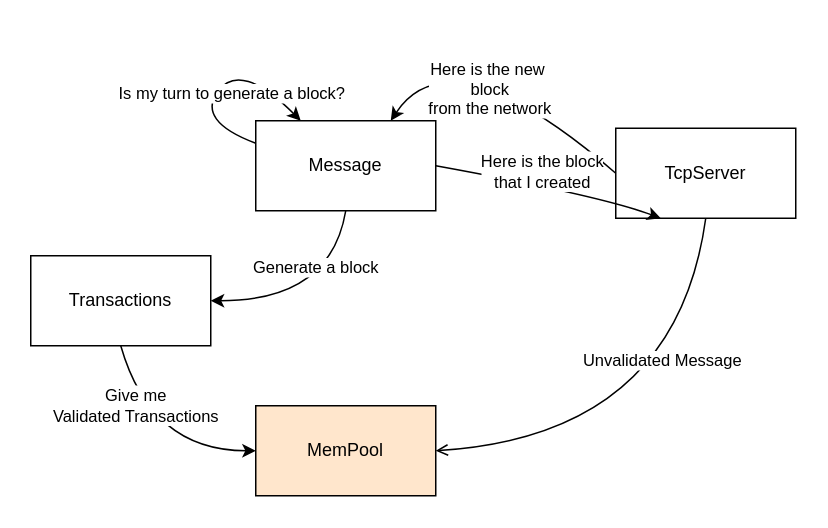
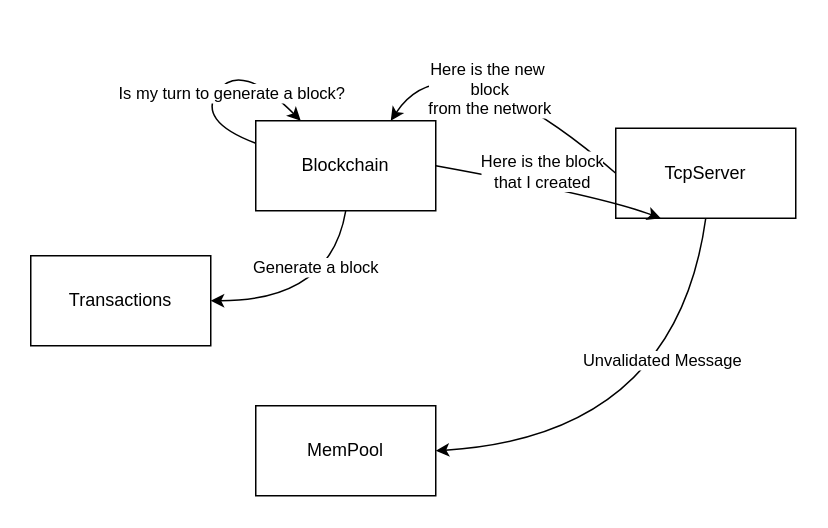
  <mxCell id="0" />
  <mxCell id="1" parent="0" />
  <mxCell id="2" value="Transactions" style="rounded=0;whiteSpace=wrap;html=1;" parent="1" vertex="1"><mxGeometry x="20" y="170" width="120" height="60" as="geometry" /></mxCell>
- <mxCell id="3" value="MemPool" style="rounded=0;whiteSpace=wrap;html=1;fillColor=#ffe6cc;" parent="1" vertex="1"><mxGeometry x="170" y="270" width="120" height="60" as="geometry" /></mxCell>
- <mxCell id="4" value="Message" style="rounded=0;whiteSpace=wrap;html=1;" parent="1" vertex="1"><mxGeometry x="170" y="80" width="120" height="60" as="geometry" /></mxCell>
+ <mxCell id="3" value="MemPool" style="rounded=0;whiteSpace=wrap;html=1;" parent="1" vertex="1"><mxGeometry x="170" y="270" width="120" height="60" as="geometry" /></mxCell>
+ <mxCell id="4" value="Blockchain" style="rounded=0;whiteSpace=wrap;html=1;" parent="1" vertex="1"><mxGeometry x="170" y="80" width="120" height="60" as="geometry" /></mxCell>
  <mxCell id="5" value="" style="curved=1;endArrow=classic;html=1;rounded=0;entryX=1;entryY=0.5;entryDx=0;entryDy=0;exitX=0.5;exitY=1;exitDx=0;exitDy=0;" parent="1" source="4" target="2" edge="1"><mxGeometry width="50" height="50" relative="1" as="geometry"><mxPoint x="50" y="370" as="sourcePoint" /><mxPoint x="100" y="320" as="targetPoint" /><Array as="points"><mxPoint x="220" y="200" /></Array></mxGeometry></mxCell>
  <mxCell id="6" value="Generate a block" style="edgeLabel;html=1;align=center;verticalAlign=middle;resizable=0;points=[];" parent="5" vertex="1" connectable="0"><mxGeometry x="-0.435" y="-14" relative="1" as="geometry"><mxPoint as="offset" /></mxGeometry></mxCell>
- <mxCell id="7" value="" style="curved=1;endArrow=classic;html=1;rounded=0;entryX=0;entryY=0.5;entryDx=0;entryDy=0;exitX=0.5;exitY=1;exitDx=0;exitDy=0;" parent="1" source="2" target="3" edge="1"><mxGeometry width="50" height="50" relative="1" as="geometry"><mxPoint x="60" y="330" as="sourcePoint" /><mxPoint x="110" y="280" as="targetPoint" /><Array as="points"><mxPoint x="100" y="300" /></Array></mxGeometry></mxCell>
- <mxCell id="8" value="Give me &lt;br&gt;Validated Transactions" style="edgeLabel;html=1;align=center;verticalAlign=middle;resizable=0;points=[];" parent="7" vertex="1" connectable="0"><mxGeometry x="-0.271" y="11" relative="1" as="geometry"><mxPoint x="-15" y="-7" as="offset" /></mxGeometry></mxCell>
  <mxCell id="9" value="" style="curved=1;endArrow=classic;html=1;rounded=0;entryX=0.25;entryY=0;entryDx=0;entryDy=0;exitX=0;exitY=0.25;exitDx=0;exitDy=0;" parent="1" source="4" target="4" edge="1"><mxGeometry width="50" height="50" relative="1" as="geometry"><mxPoint x="130" y="110" as="sourcePoint" /><mxPoint x="180" y="60" as="targetPoint" /><Array as="points"><mxPoint x="130" y="80" /><mxPoint x="160" y="40" /></Array></mxGeometry></mxCell>
  <mxCell id="10" value="Is my turn to generate a block?" style="edgeLabel;html=1;align=center;verticalAlign=middle;resizable=0;points=[];" parent="9" vertex="1" connectable="0"><mxGeometry x="0.065" y="-2" relative="1" as="geometry"><mxPoint y="9" as="offset" /></mxGeometry></mxCell>
  <mxCell id="11" value="" style="curved=1;endArrow=classic;html=1;rounded=0;entryX=0.75;entryY=0;entryDx=0;entryDy=0;exitX=0;exitY=0.5;exitDx=0;exitDy=0;" parent="1" source="13" target="4" edge="1"><mxGeometry width="50" height="50" relative="1" as="geometry"><mxPoint x="390" y="60" as="sourcePoint" /><mxPoint x="410" y="150" as="targetPoint" /><Array as="points"><mxPoint x="300" y="20" /></Array></mxGeometry></mxCell>
  <mxCell id="12" value="Here is the new&amp;nbsp;&lt;br&gt;block&lt;br&gt;from the network" style="edgeLabel;html=1;align=center;verticalAlign=middle;resizable=0;points=[];" parent="11" vertex="1" connectable="0"><mxGeometry x="-0.067" y="12" relative="1" as="geometry"><mxPoint as="offset" /></mxGeometry></mxCell>
  <mxCell id="13" value="TcpServer&lt;br&gt;" style="rounded=0;whiteSpace=wrap;html=1;" parent="1" vertex="1"><mxGeometry x="410" y="85" width="120" height="60" as="geometry" /></mxCell>
  <mxCell id="14" value="" style="curved=1;endArrow=classic;html=1;rounded=0;entryX=0.25;entryY=1;entryDx=0;entryDy=0;exitX=1;exitY=0.5;exitDx=0;exitDy=0;" parent="1" source="4" target="13" edge="1"><mxGeometry width="50" height="50" relative="1" as="geometry"><mxPoint x="300" y="160" as="sourcePoint" /><mxPoint x="390" y="160" as="targetPoint" /><Array as="points"><mxPoint x="400" y="130" /></Array></mxGeometry></mxCell>
  <mxCell id="15" value="Here is the block&lt;br&gt;that I created" style="edgeLabel;html=1;align=center;verticalAlign=middle;resizable=0;points=[];" parent="14" vertex="1" connectable="0"><mxGeometry x="-0.095" y="9" relative="1" as="geometry"><mxPoint as="offset" /></mxGeometry></mxCell>
- <mxCell id="16" value="" style="curved=1;endArrow=open;html=1;rounded=0;exitX=0.5;exitY=1;exitDx=0;exitDy=0;entryX=1;entryY=0.5;entryDx=0;entryDy=0;" edge="1" parent="1" source="13" target="3"><mxGeometry width="50" height="50" relative="1" as="geometry"><mxPoint x="530" y="210" as="sourcePoint" /><mxPoint x="340" y="200" as="targetPoint" /><Array as="points"><mxPoint x="450" y="290" /></Array></mxGeometry></mxCell>
+ <mxCell id="16" value="" style="curved=1;endArrow=classic;html=1;rounded=0;exitX=0.5;exitY=1;exitDx=0;exitDy=0;entryX=1;entryY=0.5;entryDx=0;entryDy=0;" edge="1" parent="1" source="13" target="3"><mxGeometry width="50" height="50" relative="1" as="geometry"><mxPoint x="530" y="210" as="sourcePoint" /><mxPoint x="340" y="200" as="targetPoint" /><Array as="points"><mxPoint x="450" y="290" /></Array></mxGeometry></mxCell>
  <mxCell id="17" value="Unvalidated Message" style="edgeLabel;html=1;align=center;verticalAlign=middle;resizable=0;points=[];" vertex="1" connectable="0" parent="16"><mxGeometry x="-0.364" y="-16" relative="1" as="geometry"><mxPoint as="offset" /></mxGeometry></mxCell>
